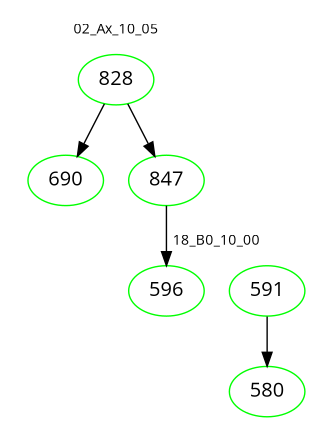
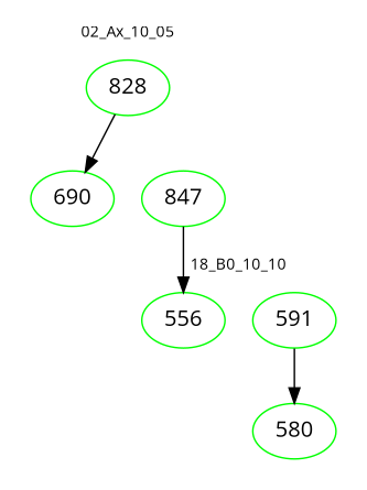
  digraph {
    fontname="Open Sans"
    node [color=green fontname="Open Sans"]
    edge [color=black fontname="Open Sans"]
    n1 [label=828]
    n2 [label=690]
    n3 [label=847]
    n4 [label=591]
    n5 [label=580]
-   n6 [label=596]
+   n6 [label=556]
    subgraph cluster_1 {
      color=white
      fontsize=10
      label="02_Ax_10_05"
      n1
      n2
      n3
    }
    subgraph cluster_2 {
      color=white
      fontsize=10
-     label="18_B0_10_00"
+     label="18_B0_10_10"
      n4
      n5
      n6
    }
    n1 -> n2
-   n1 -> n3
    n3 -> n6
    n4 -> n5
  }
